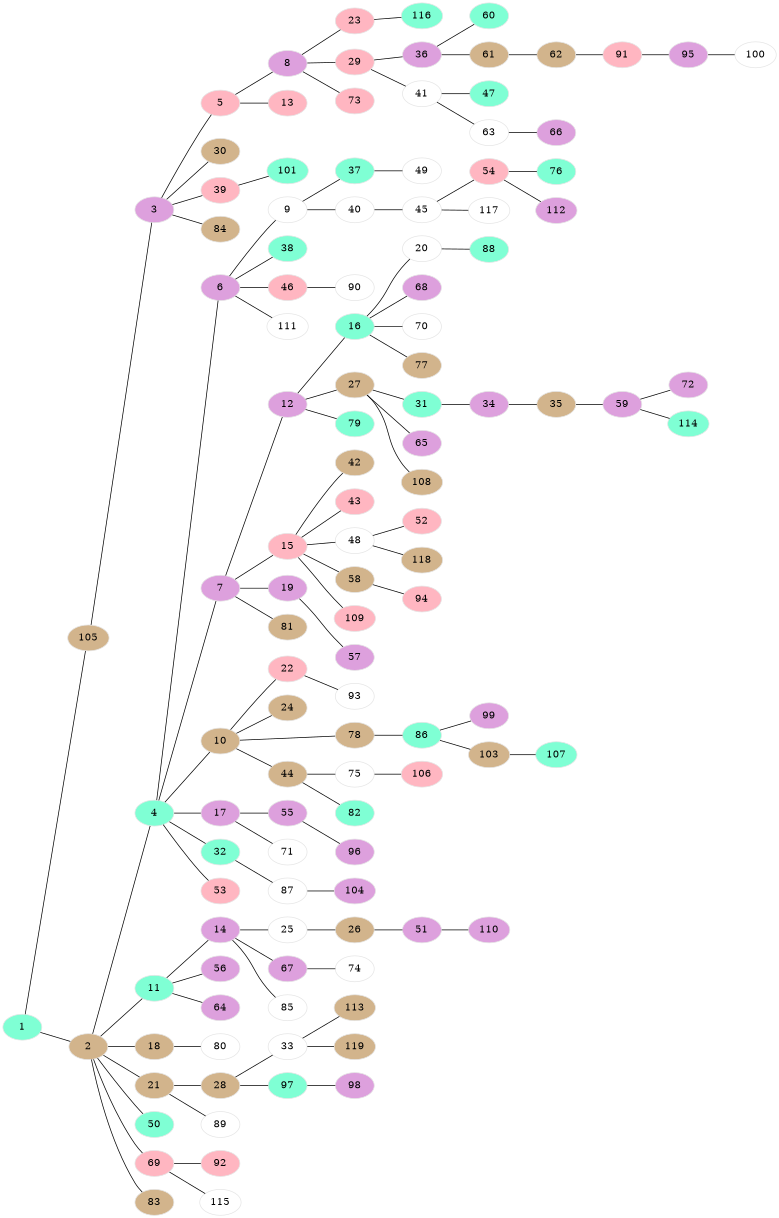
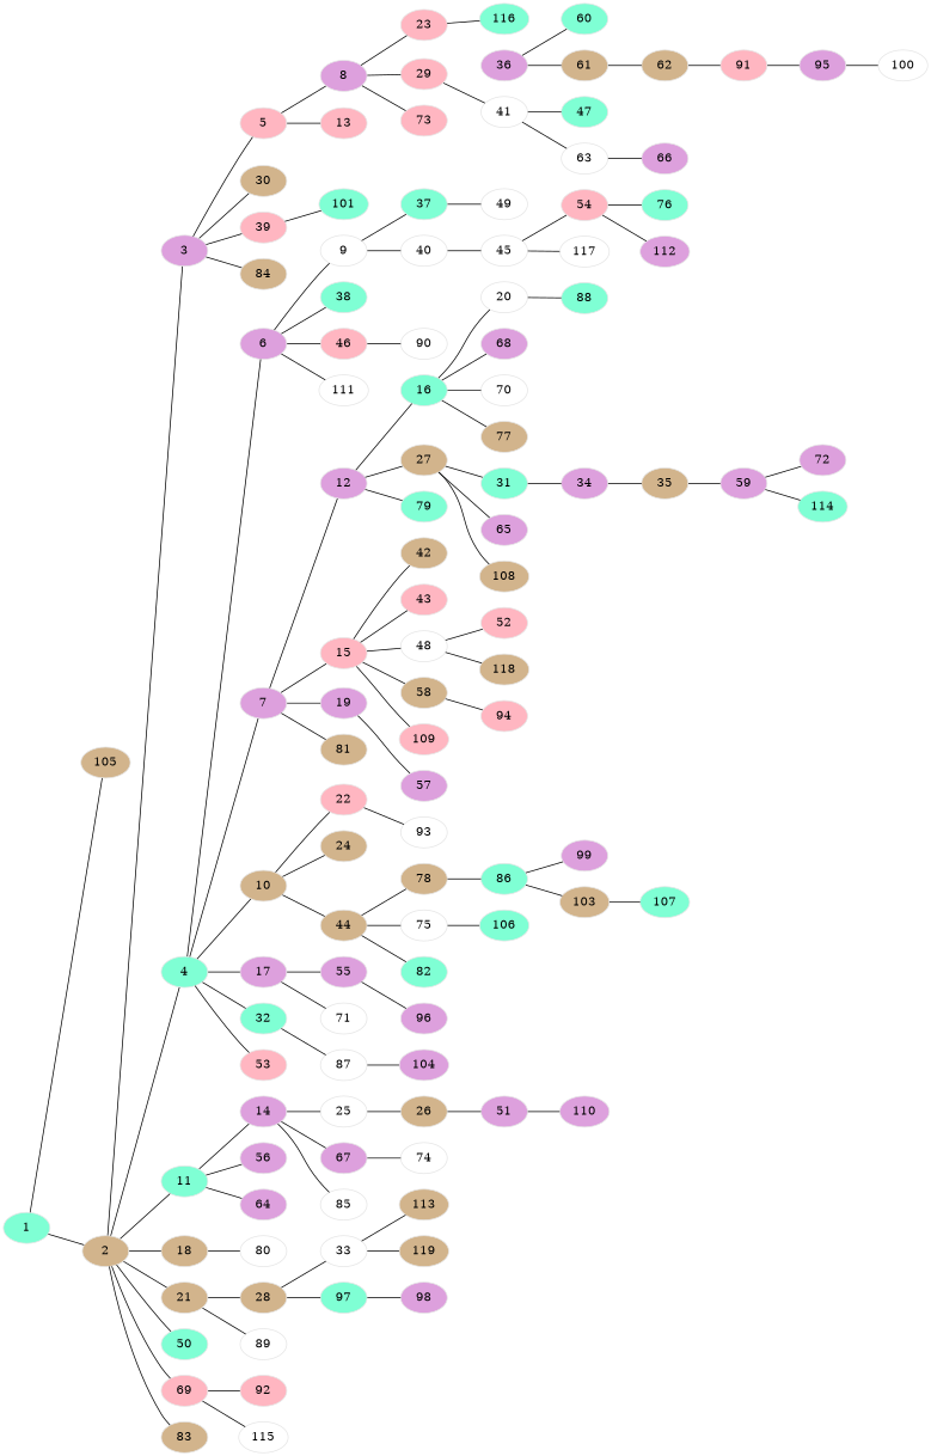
  graph {
    rankdir=LR
    node [color=gray90 fillcolor=plum style=filled]
    1 [fillcolor=aquamarine]
    2 [fillcolor=tan]
    105 [fillcolor=tan]
    3
    4 [fillcolor=aquamarine]
    11 [fillcolor=aquamarine]
    18 [fillcolor=tan]
    21 [fillcolor=tan]
    50 [fillcolor=aquamarine]
    69 [fillcolor=lightpink]
    83 [fillcolor=tan]
    5 [fillcolor=lightpink]
    30 [fillcolor=tan]
    39 [fillcolor=lightpink]
    84 [fillcolor=tan]
    6
    7
    10 [fillcolor=tan]
    17
    32 [fillcolor=aquamarine]
    53 [fillcolor=lightpink]
    14
    56
    64
    80 [fillcolor=white]
    28 [fillcolor=tan]
    89 [fillcolor=white]
    92 [fillcolor=lightpink]
    115 [fillcolor=white]
    8
    13 [fillcolor=lightpink]
    101 [fillcolor=aquamarine]
    9 [fillcolor=white]
    38 [fillcolor=aquamarine]
    46 [fillcolor=lightpink]
    111 [fillcolor=white]
    12
    15 [fillcolor=lightpink]
    19
    81 [fillcolor=tan]
    22 [fillcolor=lightpink]
    24 [fillcolor=tan]
    44 [fillcolor=tan]
    78 [fillcolor=tan]
    55
    71 [fillcolor=white]
    87 [fillcolor=white]
    23 [fillcolor=lightpink]
    29 [fillcolor=lightpink]
    73 [fillcolor=lightpink]
    37 [fillcolor=aquamarine]
    40 [fillcolor=white]
    90 [fillcolor=white]
    16 [fillcolor=aquamarine]
    27 [fillcolor=tan]
    79 [fillcolor=aquamarine]
    42 [fillcolor=tan]
    43 [fillcolor=lightpink]
    48 [fillcolor=white]
    58 [fillcolor=tan]
    109 [fillcolor=lightpink]
    57
    116 [fillcolor=aquamarine]
    36
    41 [fillcolor=white]
    49 [fillcolor=white]
    45 [fillcolor=white]
    93 [fillcolor=white]
    75 [fillcolor=white]
    82 [fillcolor=aquamarine]
    86 [fillcolor=aquamarine]
    25 [fillcolor=white]
    67
    85 [fillcolor=white]
    20 [fillcolor=white]
    68
    70 [fillcolor=white]
    77 [fillcolor=tan]
    31 [fillcolor=aquamarine]
    65
    108 [fillcolor=tan]
    26 [fillcolor=tan]
    74 [fillcolor=white]
    52 [fillcolor=lightpink]
    118 [fillcolor=tan]
    94 [fillcolor=lightpink]
    88 [fillcolor=aquamarine]
    96
    33 [fillcolor=white]
    97 [fillcolor=aquamarine]
    51
    110
    34
    113 [fillcolor=tan]
    119 [fillcolor=tan]
    98
    60 [fillcolor=aquamarine]
    61 [fillcolor=tan]
    47 [fillcolor=aquamarine]
    63 [fillcolor=white]
    35 [fillcolor=tan]
    104
    59
    72
    114 [fillcolor=aquamarine]
    62 [fillcolor=tan]
    54 [fillcolor=lightpink]
    117 [fillcolor=white]
    66
-   106 [fillcolor=lightpink]
+   106 [fillcolor=aquamarine]
    76 [fillcolor=aquamarine]
    112
    91 [fillcolor=lightpink]
    95
    99
    103 [fillcolor=tan]
    107 [fillcolor=aquamarine]
    100 [fillcolor=white]
    1 -- 2
    1 -- 105
-   105 -- 3
+   2 -- 3
    2 -- 4
    2 -- 11
    2 -- 18
    2 -- 21
    2 -- 50
    2 -- 69
    2 -- 83
    3 -- 5
    3 -- 30
    3 -- 39
    3 -- 84
    4 -- 6
    4 -- 7
    4 -- 10
    4 -- 17
    4 -- 32
    4 -- 53
    11 -- 14
    11 -- 56
    11 -- 64
    18 -- 80
    21 -- 28
    21 -- 89
    69 -- 92
    69 -- 115
    5 -- 8
    5 -- 13
    39 -- 101
    6 -- 9
    6 -- 38
    6 -- 46
    6 -- 111
    7 -- 12
    7 -- 15
    7 -- 19
    7 -- 81
    10 -- 22
    10 -- 24
    10 -- 44
-   10 -- 78
+   44 -- 78
    17 -- 55
    17 -- 71
    32 -- 87
    14 -- 25
    14 -- 67
    14 -- 85
    28 -- 33
    28 -- 97
    8 -- 23
    8 -- 29
    8 -- 73
    9 -- 37
    9 -- 40
    46 -- 90
    12 -- 16
    12 -- 27
    12 -- 79
    15 -- 42
    15 -- 43
    15 -- 48
    15 -- 58
    15 -- 109
    19 -- 57
    22 -- 93
    44 -- 75
    44 -- 82
    78 -- 86
    55 -- 96
    87 -- 104
    23 -- 116
-   29 -- 36
    29 -- 41
    37 -- 49
    40 -- 45
    16 -- 20
    16 -- 68
    16 -- 70
    16 -- 77
    27 -- 31
    27 -- 65
    27 -- 108
    48 -- 52
    48 -- 118
    58 -- 94
    36 -- 60
    36 -- 61
    41 -- 47
    41 -- 63
    45 -- 54
    45 -- 117
    75 -- 106
    86 -- 99
    86 -- 103
    25 -- 26
    67 -- 74
    20 -- 88
    31 -- 34
    26 -- 51
    33 -- 113
    33 -- 119
    97 -- 98
    51 -- 110
    34 -- 35
    61 -- 62
    63 -- 66
    35 -- 59
    59 -- 72
    59 -- 114
    62 -- 91
    54 -- 76
    54 -- 112
    91 -- 95
    95 -- 100
    103 -- 107
  }
